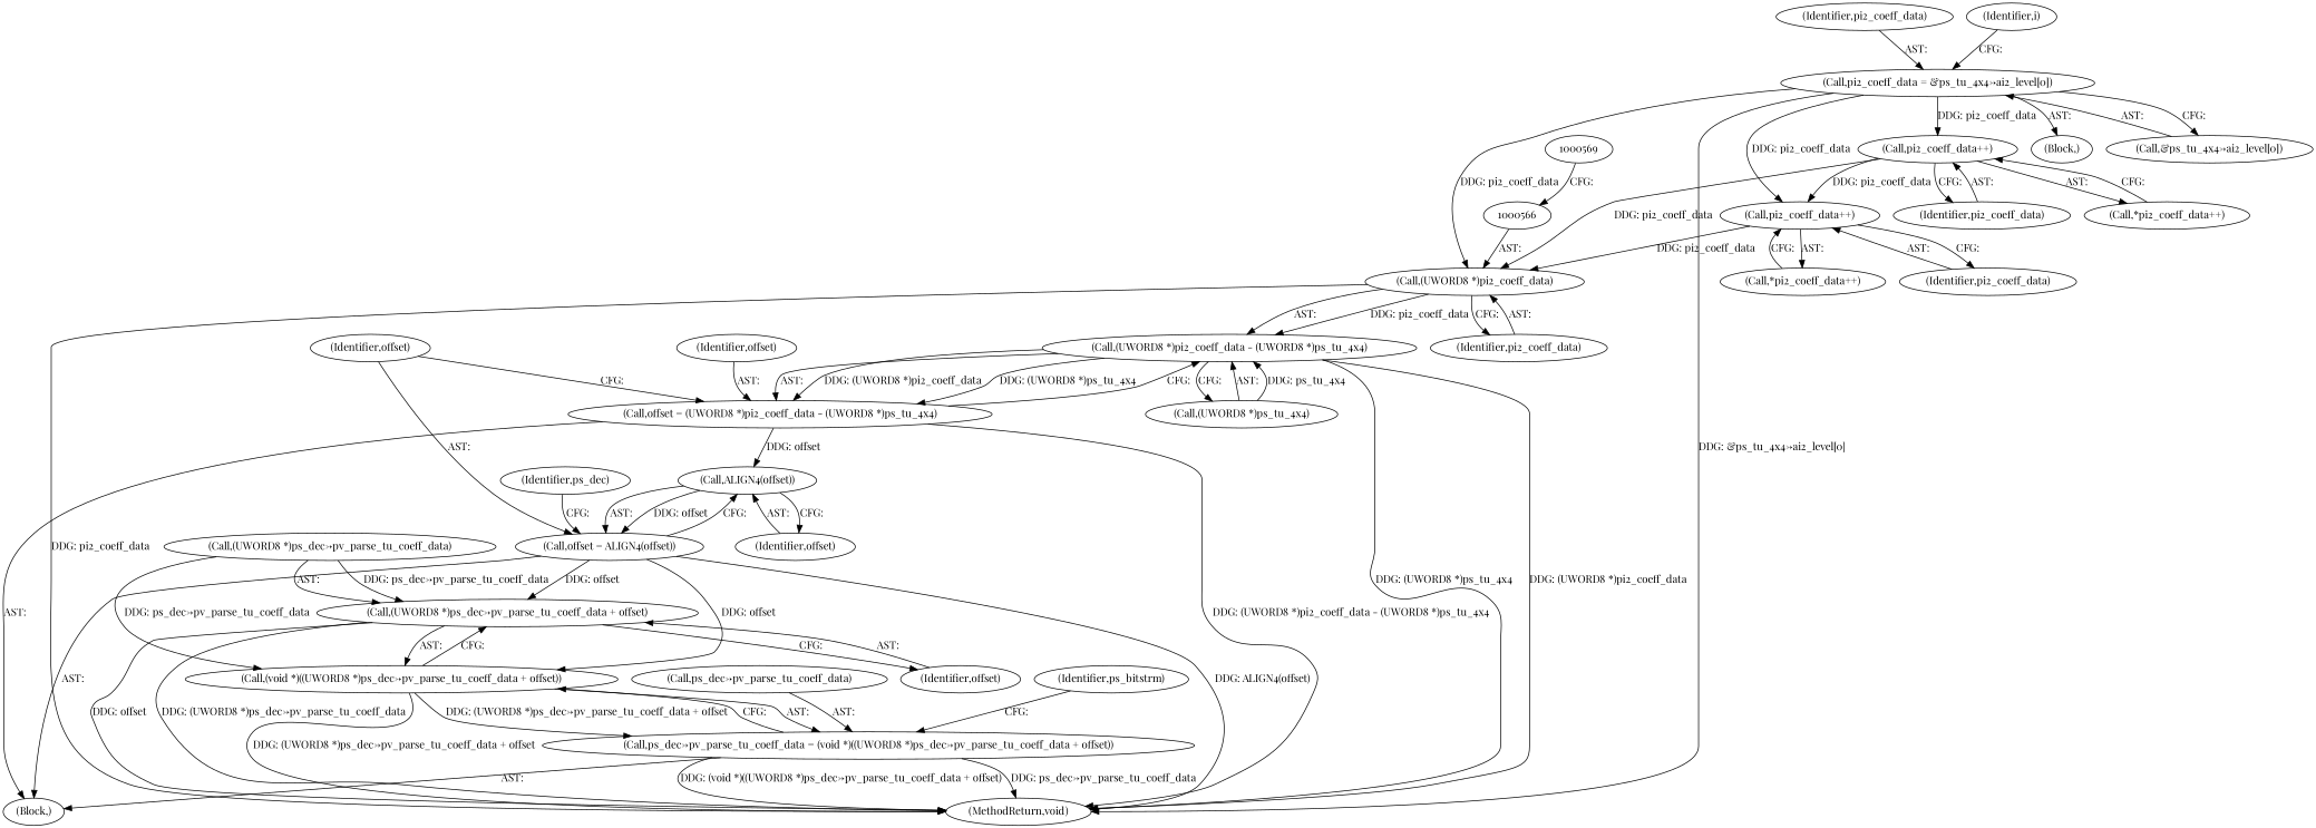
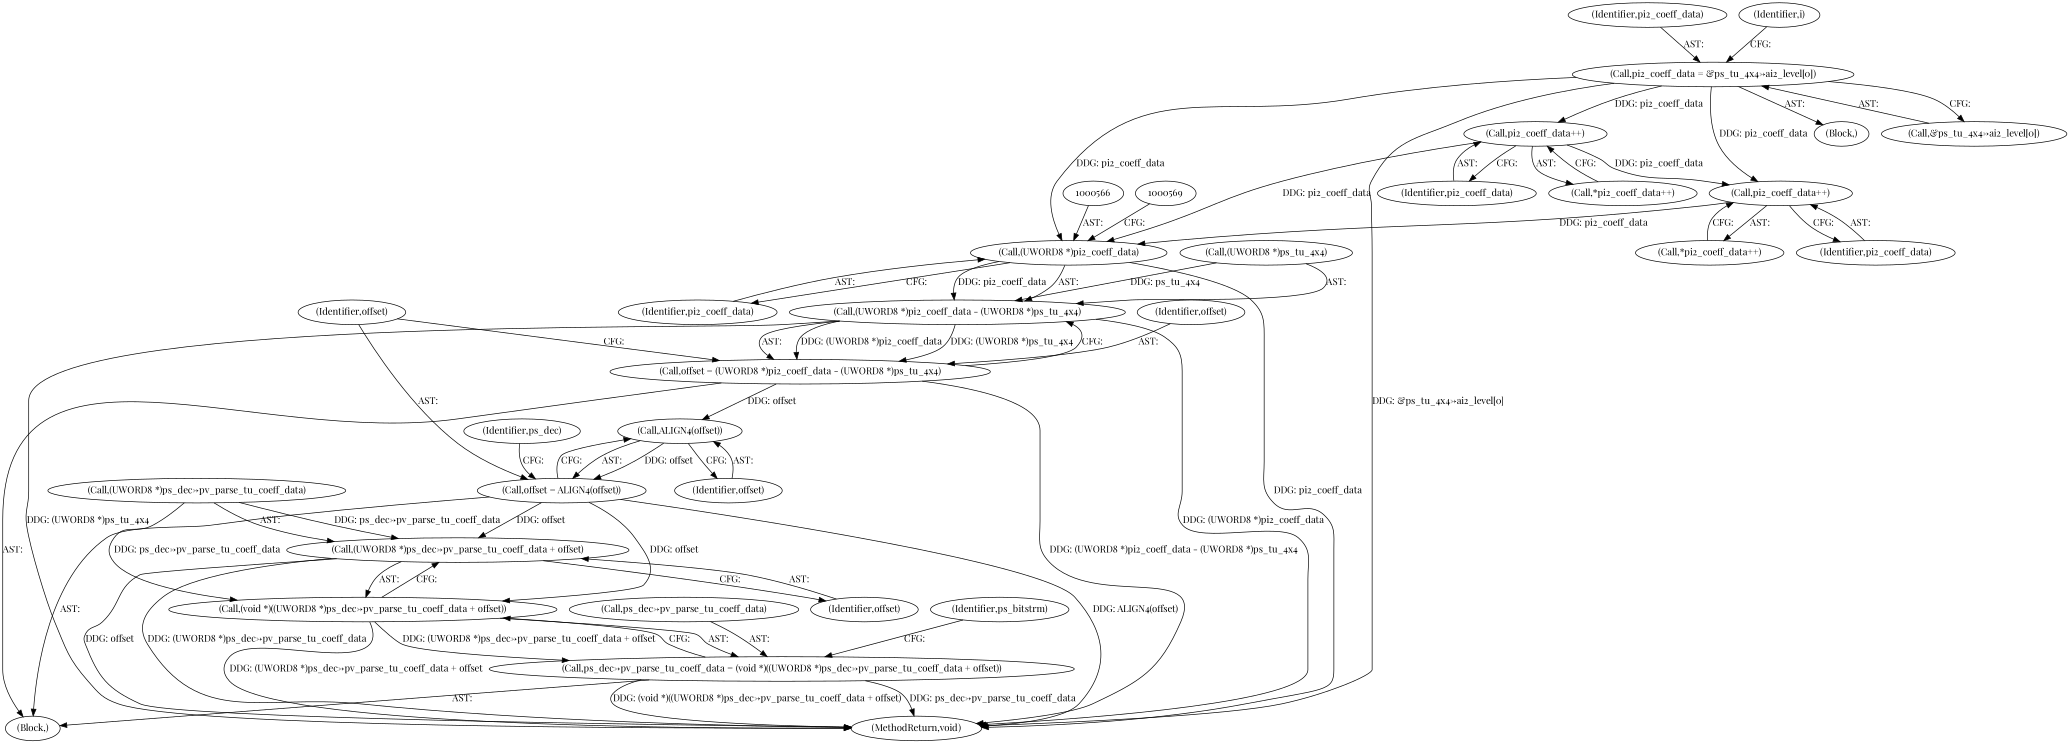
  digraph {
    fontname="Playfair Display"
    node [fontname="Playfair Display"]
    edge [fontname="Playfair Display"]
    n1 [label="(Call,(UWORD8 *)pi2_coeff_data)"]
    n2 [label="(Call,(UWORD8 *)pi2_coeff_data - (UWORD8 *)ps_tu_4x4)"]
    n3 [label="(Identifier,pi2_coeff_data)"]
    n4 [label="(MethodReturn,void)"]
    n5 [label="(Call,offset = (UWORD8 *)pi2_coeff_data - (UWORD8 *)ps_tu_4x4)"]
    n6 [label="(Call,(UWORD8 *)ps_tu_4x4)"]
    n7 [label="(Call,pi2_coeff_data++)"]
    n8 [label="(Identifier,pi2_coeff_data)"]
    n9 [label="(Call,*pi2_coeff_data++)"]
    n10 [label="(Call,pi2_coeff_data++)"]
    n11 [label="(Call,*pi2_coeff_data++)"]
    n12 [label="(Identifier,pi2_coeff_data)"]
    n13 [label="(Call,pi2_coeff_data = &ps_tu_4x4->ai2_level[0])"]
    n14 [label="(Block,)"]
    n15 [label="(Call,&ps_tu_4x4->ai2_level[0])"]
    n16 [label="(Call,ALIGN4(offset))"]
    n17 [label="(Block,)"]
    n18 [label="(Call,offset = ALIGN4(offset))"]
    n19 [label="(Identifier,offset)"]
    n20 [label="(Call,(void *)((UWORD8 *)ps_dec->pv_parse_tu_coeff_data + offset))"]
    n21 [label="(Call,(UWORD8 *)ps_dec->pv_parse_tu_coeff_data + offset)"]
    n22 [label="(Call,ps_dec->pv_parse_tu_coeff_data = (void *)((UWORD8 *)ps_dec->pv_parse_tu_coeff_data + offset))"]
    n23 [label="(Identifier,offset)"]
    n24 [label="(Call,ps_dec->pv_parse_tu_coeff_data)"]
    n25 [label="(Identifier,ps_dec)"]
    n26 [label="(Identifier,pi2_coeff_data)"]
    n27 [label="(Identifier,i)"]
    n28 [label="(Identifier,offset)"]
    n29 [label="(Identifier,offset)"]
    n30 [label="(Call,(UWORD8 *)ps_dec->pv_parse_tu_coeff_data)"]
    n31 [label="(Identifier,ps_bitstrm)"]
    1000566
    1000569
    n1 -> n2 [label="AST: "]
    n1 -> n2 [label="DDG: pi2_coeff_data"]
    n1 -> n3 [label="CFG: "]
    n1 -> n4 [label="DDG: pi2_coeff_data"]
    n2 -> n4 [label="DDG: (UWORD8 *)ps_tu_4x4"]
    n2 -> n4 [label="DDG: (UWORD8 *)pi2_coeff_data"]
    n2 -> n5 [label="AST: "]
    n2 -> n5 [label="DDG: (UWORD8 *)pi2_coeff_data"]
    n2 -> n5 [label="DDG: (UWORD8 *)ps_tu_4x4"]
-   n2 -> n6 [label="CFG: "]
    n3 -> n1 [label="AST: "]
    n5 -> n2 [label="CFG: "]
    n5 -> n4 [label="DDG: (UWORD8 *)pi2_coeff_data - (UWORD8 *)ps_tu_4x4"]
    n5 -> n16 [label="DDG: offset"]
    n5 -> n17 [label="AST: "]
    n6 -> n2 [label="AST: "]
    n6 -> n2 [label="DDG: ps_tu_4x4"]
    n7 -> n1 [label="DDG: pi2_coeff_data"]
    n7 -> n8 [label="CFG: "]
    n7 -> n9 [label="AST: "]
    n8 -> n7 [label="AST: "]
    n9 -> n7 [label="CFG: "]
    n10 -> n1 [label="DDG: pi2_coeff_data"]
    n10 -> n7 [label="DDG: pi2_coeff_data"]
    n10 -> n11 [label="AST: "]
    n10 -> n12 [label="CFG: "]
    n11 -> n10 [label="CFG: "]
    n12 -> n10 [label="AST: "]
    n13 -> n1 [label="DDG: pi2_coeff_data"]
    n13 -> n4 [label="DDG: &ps_tu_4x4->ai2_level[0]"]
    n13 -> n7 [label="DDG: pi2_coeff_data"]
    n13 -> n10 [label="DDG: pi2_coeff_data"]
    n13 -> n14 [label="AST: "]
    n13 -> n15 [label="CFG: "]
    n15 -> n13 [label="AST: "]
    n16 -> n18 [label="AST: "]
    n16 -> n18 [label="DDG: offset"]
    n16 -> n19 [label="CFG: "]
    n18 -> n4 [label="DDG: ALIGN4(offset)"]
    n18 -> n16 [label="CFG: "]
    n18 -> n17 [label="AST: "]
    n18 -> n20 [label="DDG: offset"]
    n18 -> n21 [label="DDG: offset"]
    n19 -> n16 [label="AST: "]
    n20 -> n4 [label="DDG: (UWORD8 *)ps_dec->pv_parse_tu_coeff_data + offset"]
    n20 -> n21 [label="CFG: "]
    n20 -> n22 [label="AST: "]
    n20 -> n22 [label="DDG: (UWORD8 *)ps_dec->pv_parse_tu_coeff_data + offset"]
    n21 -> n4 [label="DDG: offset"]
    n21 -> n4 [label="DDG: (UWORD8 *)ps_dec->pv_parse_tu_coeff_data"]
    n21 -> n20 [label="AST: "]
    n21 -> n23 [label="CFG: "]
    n22 -> n4 [label="DDG: (void *)((UWORD8 *)ps_dec->pv_parse_tu_coeff_data + offset)"]
    n22 -> n4 [label="DDG: ps_dec->pv_parse_tu_coeff_data"]
    n22 -> n17 [label="AST: "]
    n22 -> n20 [label="CFG: "]
    n23 -> n21 [label="AST: "]
    n24 -> n22 [label="AST: "]
    n25 -> n18 [label="CFG: "]
    n26 -> n13 [label="AST: "]
    n27 -> n13 [label="CFG: "]
    n28 -> n5 [label="CFG: "]
    n28 -> n18 [label="AST: "]
    n29 -> n5 [label="AST: "]
    n30 -> n20 [label="DDG: ps_dec->pv_parse_tu_coeff_data"]
    n30 -> n21 [label="AST: "]
    n30 -> n21 [label="DDG: ps_dec->pv_parse_tu_coeff_data"]
    n31 -> n22 [label="CFG: "]
    1000566 -> n1 [label="AST: "]
-   1000569 -> 1000566 [label="CFG: "]
+   1000569 -> n1 [label="CFG: "]
  }
